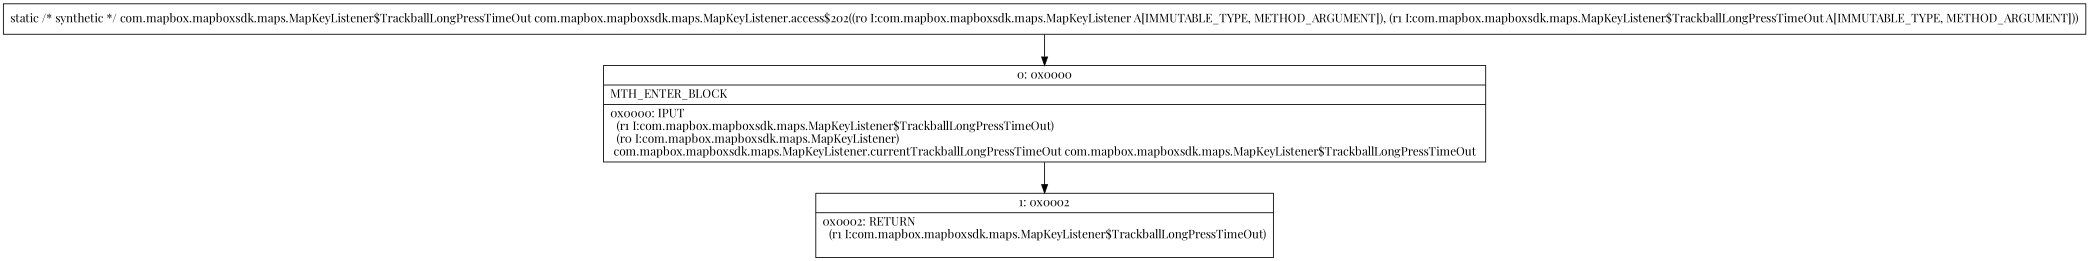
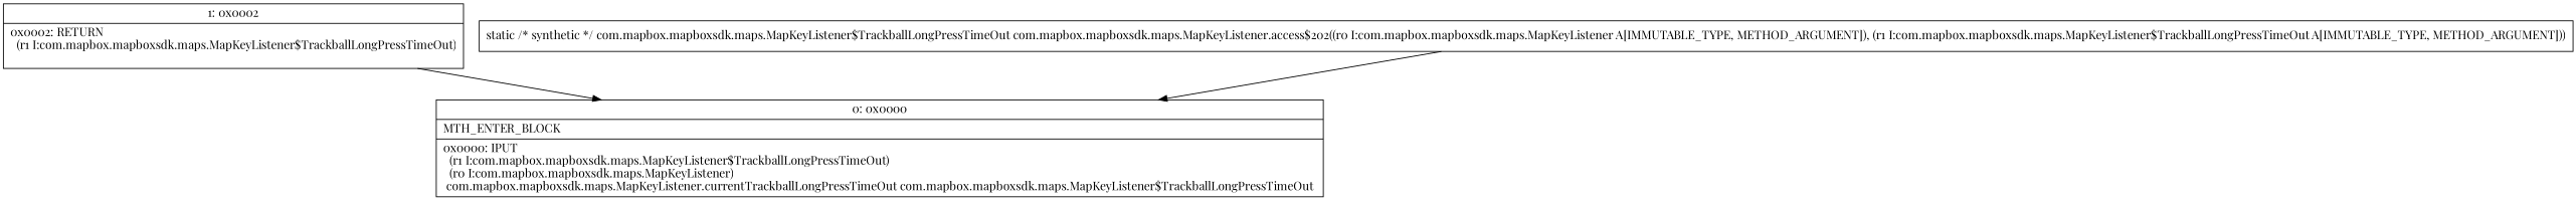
  digraph {
    fontname="Playfair Display"
    node [shape=record fontname="Playfair Display"]
    edge [fontname="Playfair Display"]
    n1 [label="{0\:\ 0x0000|MTH_ENTER_BLOCK\l|0x0000: IPUT  \l  (r1 I:com.mapbox.mapboxsdk.maps.MapKeyListener$TrackballLongPressTimeOut)\l  (r0 I:com.mapbox.mapboxsdk.maps.MapKeyListener)\l com.mapbox.mapboxsdk.maps.MapKeyListener.currentTrackballLongPressTimeOut com.mapbox.mapboxsdk.maps.MapKeyListener$TrackballLongPressTimeOut \l}"]
    n2 [label="{1\:\ 0x0002|0x0002: RETURN  \l  (r1 I:com.mapbox.mapboxsdk.maps.MapKeyListener$TrackballLongPressTimeOut)\l \l}"]
    n3 [label="{static \/* synthetic *\/ com.mapbox.mapboxsdk.maps.MapKeyListener$TrackballLongPressTimeOut com.mapbox.mapboxsdk.maps.MapKeyListener.access$202((r0 I:com.mapbox.mapboxsdk.maps.MapKeyListener A[IMMUTABLE_TYPE, METHOD_ARGUMENT]), (r1 I:com.mapbox.mapboxsdk.maps.MapKeyListener$TrackballLongPressTimeOut A[IMMUTABLE_TYPE, METHOD_ARGUMENT])) }"]
-   n1 -> n2
+   n2 -> n1
    n3 -> n1
  }
